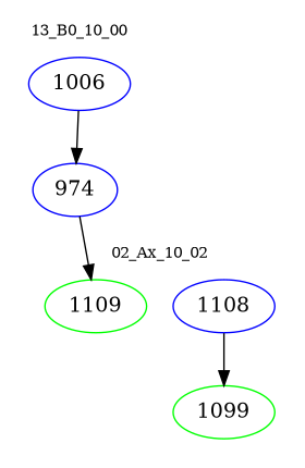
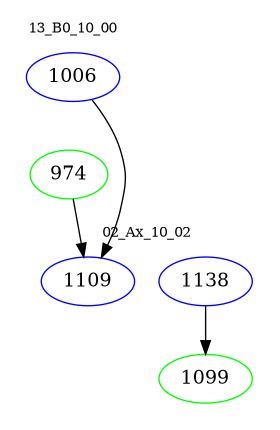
  digraph {
    node [color=green]
    edge [color=black]
-   n1 [color=blue label=1108]
+   n1 [color=blue label=1138]
    n2 [label=1099]
-   n3 [label=1109]
+   n3 [color=blue label=1109]
    n4 [color=blue label=1006]
-   n5 [color=blue label=974]
+   n5 [label=974]
    subgraph cluster_1 {
      color=white
      fontsize=10
      label="02_Ax_10_02"
      n1
      n2
      n3
    }
    subgraph cluster_2 {
      color=white
      fontsize=10
      label="13_B0_10_00"
      n4
      n5
    }
    n1 -> n2
-   n4 -> n5
+   n4 -> n3
    n5 -> n3
  }
